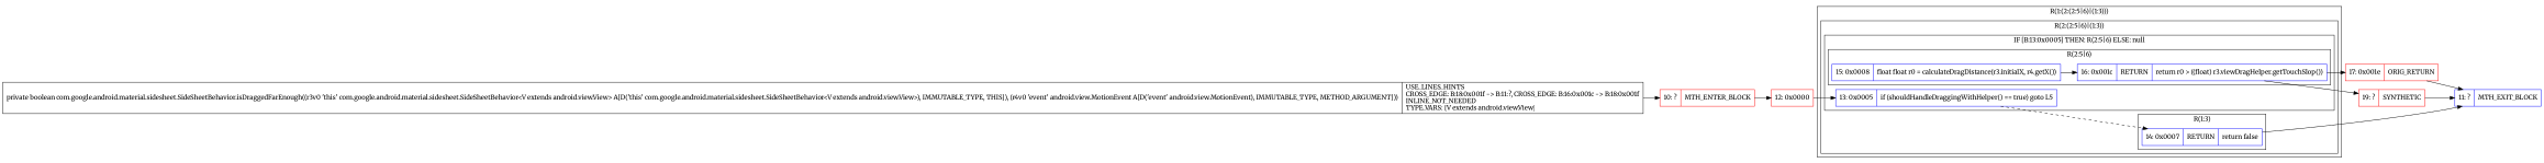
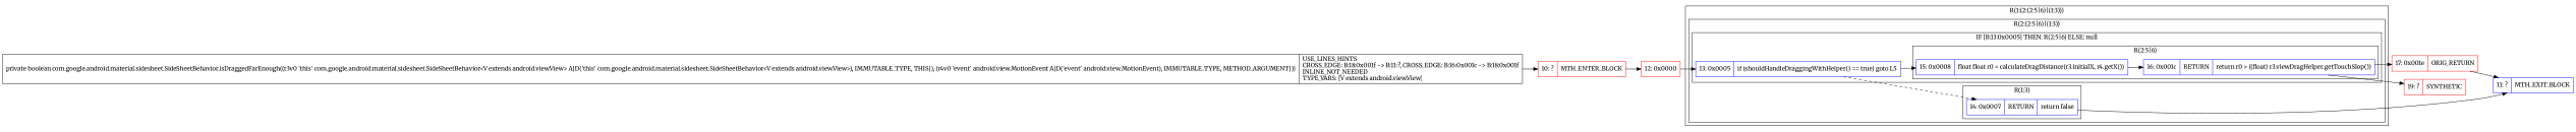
  digraph {
    fontname=Merriweather
    rankdir=LR
    node [color=blue fontname=Merriweather shape=record]
    edge [fontname=Merriweather]
    n1 [label="{15\:\ 0x0008|float float r0 = calculateDragDistance(r3.initialX, r4.getX())\l}"]
    n2 [label="{16\:\ 0x001c|RETURN\l|return r0 \> ((float) r3.viewDragHelper.getTouchSlop())\l}"]
    n3 [label="{13\:\ 0x0005|if (shouldHandleDraggingWithHelper() == true) goto L5\l}"]
    n4 [label="{14\:\ 0x0007|RETURN\l|return false\l}"]
    n5 [color=red label="{17\:\ 0x001e|ORIG_RETURN\l}"]
    n6 [color=red label="{19\:\ ?|SYNTHETIC\l}"]
    n7 [label="{11\:\ ?|MTH_EXIT_BLOCK\l}"]
    n8 [color=red label="{10\:\ ?|MTH_ENTER_BLOCK\l}"]
    n9 [color=red label="{12\:\ 0x0000}"]
    n10 [label="{private boolean com.google.android.material.sidesheet.SideSheetBehavior.isDraggedFarEnough((r3v0 'this' com.google.android.material.sidesheet.SideSheetBehavior\<V extends android.view.View\> A[D('this' com.google.android.material.sidesheet.SideSheetBehavior\<V extends android.view.View\>), IMMUTABLE_TYPE, THIS]), (r4v0 'event' android.view.MotionEvent A[D('event' android.view.MotionEvent), IMMUTABLE_TYPE, METHOD_ARGUMENT]))  | USE_LINES_HINTS\lCROSS_EDGE: B:18:0x001f \-\> B:11:?, CROSS_EDGE: B:16:0x001c \-\> B:18:0x001f\lINLINE_NOT_NEEDED\lTYPE_VARS: [V extends android.view.View]\l}" color=""]
    subgraph cluster_1 {
      label="R(1:(2:(2:5|6)|(1:3)))"
      subgraph cluster_2 {
        label="R(2:(2:5|6)|(1:3))"
        subgraph cluster_3 {
          label="IF [B:13:0x0005] THEN: R(2:5|6) ELSE: null"
          n3
          subgraph cluster_4 {
            label="R(2:5|6)"
            n1
            n2
          }
        }
        subgraph cluster_5 {
          label="R(1:3)"
          n4
        }
      }
    }
    n1 -> n2
    n2 -> n5
    n2 -> n6
+   n3 -> n1
    n3 -> n4 [style=dashed]
    n4 -> n7
    n5 -> n7
-   n6 -> n7
    n8 -> n9
    n9 -> n3
    n10 -> n8
  }
